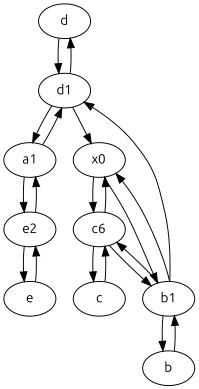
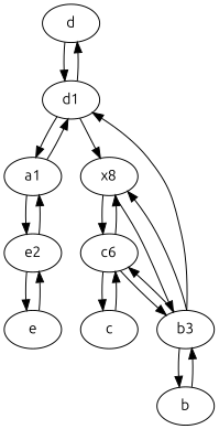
  digraph {
    fontname=Ubuntu
    node [fontname=Ubuntu]
    edge [fontname=Ubuntu]
    d
    d1
    a1
-   x0
+   x0 [label=x8]
    n5 [label=e2]
    e
    n7 [label=c6]
-   b1
+   b1 [label=b3]
    c
    b
    d -> d1
    d1 -> d
    d1 -> a1
    d1 -> x0
    a1 -> d1
    a1 -> n5
    x0 -> n7
    x0 -> b1
    n5 -> a1
    n5 -> e
    e -> n5
    n7 -> x0
    n7 -> b1
    n7 -> c
    b1 -> d1
    b1 -> x0
    b1 -> n7
    b1 -> b
    c -> n7
    b -> b1
  }
